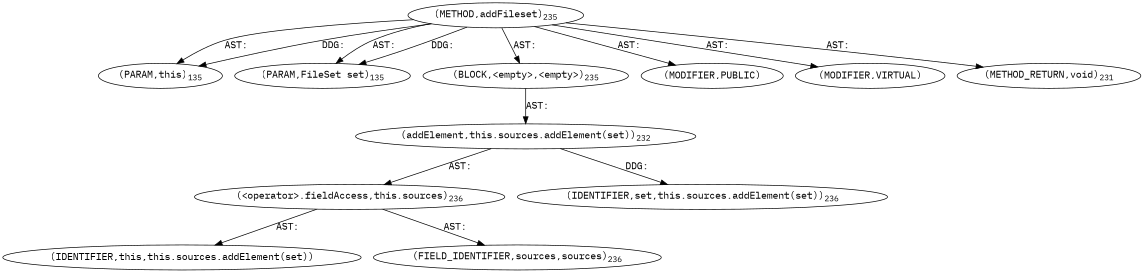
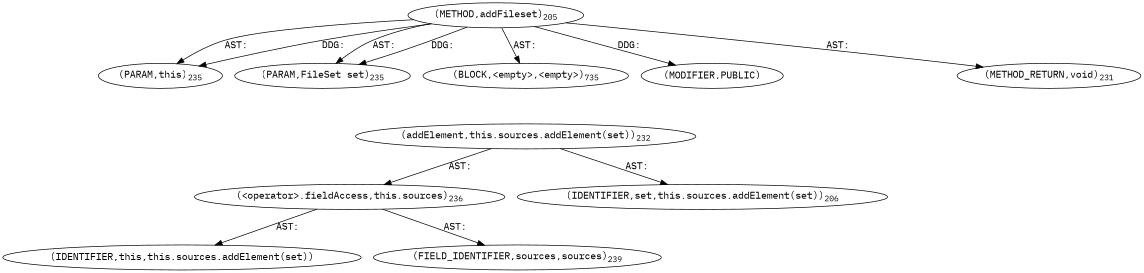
  digraph {
    fontname="IBM Plex Mono"
    node [fontname="IBM Plex Mono"]
    edge [fontname="IBM Plex Mono"]
-   n1 [label=<(METHOD,addFileset)<SUB>235</SUB>>]
-   n2 [label=<(PARAM,this)<SUB>135</SUB>>]
-   n3 [label=<(PARAM,FileSet set)<SUB>135</SUB>>]
-   n4 [label=<(BLOCK,&lt;empty&gt;,&lt;empty&gt;)<SUB>235</SUB>>]
+   n1 [label=<(METHOD,addFileset)<SUB>205</SUB>>]
+   n2 [label=<(PARAM,this)<SUB>235</SUB>>]
+   n3 [label=<(PARAM,FileSet set)<SUB>235</SUB>>]
+   n4 [label=<(BLOCK,&lt;empty&gt;,&lt;empty&gt;)<SUB>735</SUB>>]
    n5 [label=<(MODIFIER,PUBLIC)>]
-   n6 [label=<(MODIFIER,VIRTUAL)>]
    n7 [label=<(METHOD_RETURN,void)<SUB>231</SUB>>]
    n8 [label=<(addElement,this.sources.addElement(set))<SUB>232</SUB>>]
    n9 [label=<(&lt;operator&gt;.fieldAccess,this.sources)<SUB>236</SUB>>]
-   n10 [label=<(IDENTIFIER,set,this.sources.addElement(set))<SUB>236</SUB>>]
+   n10 [label=<(IDENTIFIER,set,this.sources.addElement(set))<SUB>206</SUB>>]
    n11 [label=<(IDENTIFIER,this,this.sources.addElement(set))>]
-   n12 [label=<(FIELD_IDENTIFIER,sources,sources)<SUB>236</SUB>>]
+   n12 [label=<(FIELD_IDENTIFIER,sources,sources)<SUB>239</SUB>>]
    n1 -> n2 [label="AST: "]
    n1 -> n2 [label="DDG: "]
    n1 -> n3 [label="AST: "]
    n1 -> n3 [label="DDG: "]
    n1 -> n4 [label="AST: "]
-   n1 -> n5 [label="AST: "]
-   n1 -> n6 [label="AST: "]
+   n1 -> n5 [label="DDG: "]
    n1 -> n7 [label="AST: "]
-   n4 -> n8 [label="AST: "]
    n8 -> n9 [label="AST: "]
-   n8 -> n10 [label="DDG: "]
+   n8 -> n10 [label="AST: "]
    n9 -> n11 [label="AST: "]
    n9 -> n12 [label="AST: "]
  }
